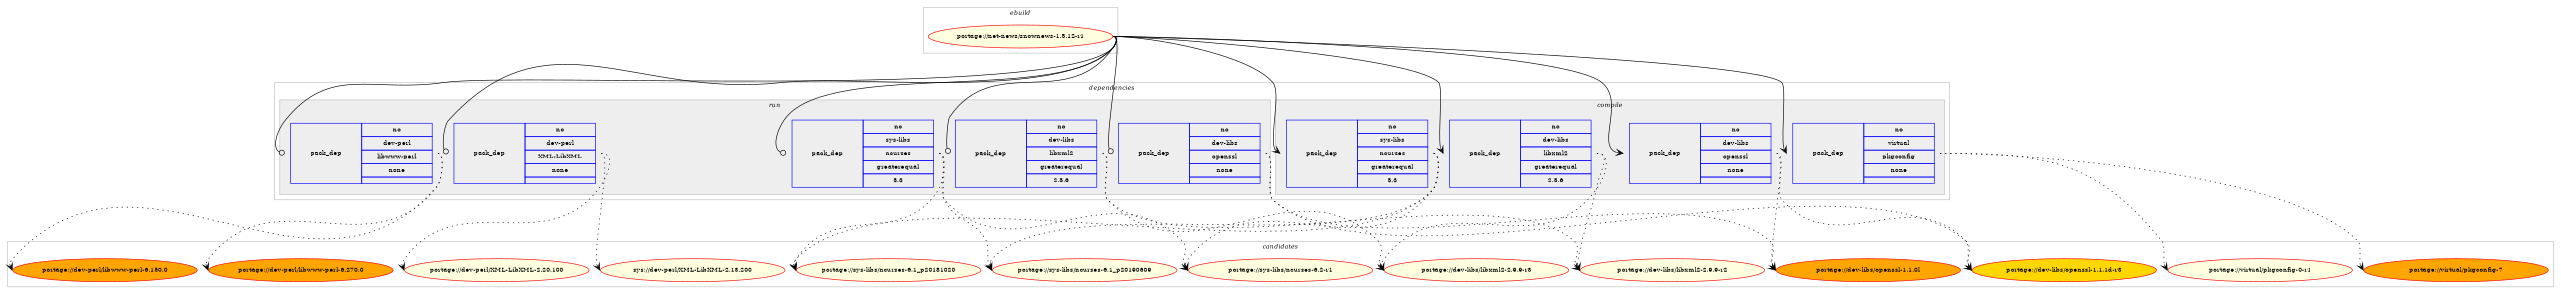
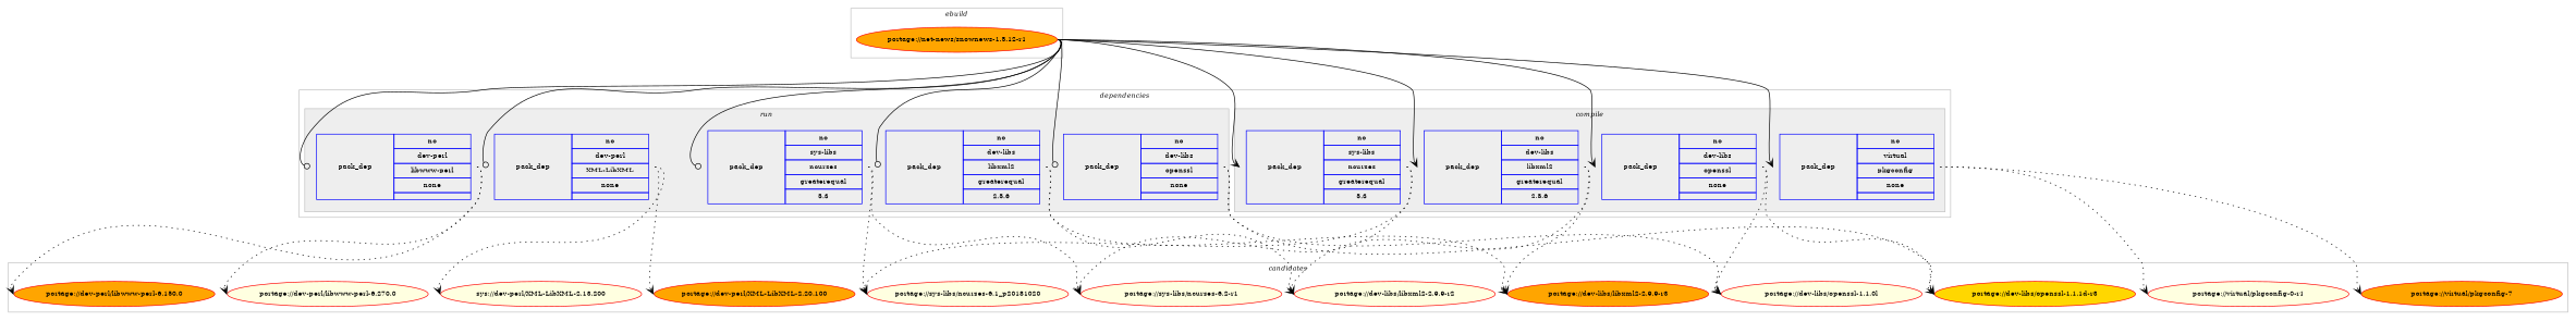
  digraph {
    compound=true
    concentrate=true
    fontname="DejaVu Serif"
    fontsize=10
    newrank=true
    rankdir=TB
    ranksep=1.5
    node [color=red fontname="DejaVu Serif" fontsize=10 style=filled]
    edge [arrowhead=vee fontname="DejaVu Serif" headport=w style=dotted tailport=e weight=100]
-   n1 [fillcolor=lightyellow label="portage://net-news/snownews-1.5.12-r1" width=4]
+   n1 [fillcolor=orange label="portage://net-news/snownews-1.5.12-r1" width=4]
    n2 [color=blue label=<<TABLE BORDER="0" CELLBORDER="1" CELLSPACING="0" CELLPADDING="4" WIDTH="220"><TR><TD ROWSPAN="6" CELLPADDING="30">pack_dep</TD></TR><TR><TD WIDTH="110">no</TD></TR><TR><TD>dev-libs</TD></TR><TR><TD>libxml2</TD></TR><TR><TD>greaterequal</TD></TR><TR><TD>2.5.6</TD></TR></TABLE>> shape=none style=""]
    n3 [color=blue label=<<TABLE BORDER="0" CELLBORDER="1" CELLSPACING="0" CELLPADDING="4" WIDTH="220"><TR><TD ROWSPAN="6" CELLPADDING="30">pack_dep</TD></TR><TR><TD WIDTH="110">no</TD></TR><TR><TD>dev-libs</TD></TR><TR><TD>openssl</TD></TR><TR><TD>none</TD></TR><TR><TD></TD></TR></TABLE>> shape=none style=""]
    n4 [color=blue label=<<TABLE BORDER="0" CELLBORDER="1" CELLSPACING="0" CELLPADDING="4" WIDTH="220"><TR><TD ROWSPAN="6" CELLPADDING="30">pack_dep</TD></TR><TR><TD WIDTH="110">no</TD></TR><TR><TD>sys-libs</TD></TR><TR><TD>ncurses</TD></TR><TR><TD>greaterequal</TD></TR><TR><TD>5.3</TD></TR></TABLE>> shape=none style=""]
    n5 [color=blue label=<<TABLE BORDER="0" CELLBORDER="1" CELLSPACING="0" CELLPADDING="4" WIDTH="220"><TR><TD ROWSPAN="6" CELLPADDING="30">pack_dep</TD></TR><TR><TD WIDTH="110">no</TD></TR><TR><TD>virtual</TD></TR><TR><TD>pkgconfig</TD></TR><TR><TD>none</TD></TR><TR><TD></TD></TR></TABLE>> shape=none style=""]
    n6 [color=blue label=<<TABLE BORDER="0" CELLBORDER="1" CELLSPACING="0" CELLPADDING="4" WIDTH="220"><TR><TD ROWSPAN="6" CELLPADDING="30">pack_dep</TD></TR><TR><TD WIDTH="110">no</TD></TR><TR><TD>dev-libs</TD></TR><TR><TD>libxml2</TD></TR><TR><TD>greaterequal</TD></TR><TR><TD>2.5.6</TD></TR></TABLE>> shape=none style=""]
    n7 [color=blue label=<<TABLE BORDER="0" CELLBORDER="1" CELLSPACING="0" CELLPADDING="4" WIDTH="220"><TR><TD ROWSPAN="6" CELLPADDING="30">pack_dep</TD></TR><TR><TD WIDTH="110">no</TD></TR><TR><TD>dev-libs</TD></TR><TR><TD>openssl</TD></TR><TR><TD>none</TD></TR><TR><TD></TD></TR></TABLE>> shape=none style=""]
    n8 [color=blue label=<<TABLE BORDER="0" CELLBORDER="1" CELLSPACING="0" CELLPADDING="4" WIDTH="220"><TR><TD ROWSPAN="6" CELLPADDING="30">pack_dep</TD></TR><TR><TD WIDTH="110">no</TD></TR><TR><TD>dev-perl</TD></TR><TR><TD>XML-LibXML</TD></TR><TR><TD>none</TD></TR><TR><TD></TD></TR></TABLE>> shape=none style=""]
    n9 [color=blue label=<<TABLE BORDER="0" CELLBORDER="1" CELLSPACING="0" CELLPADDING="4" WIDTH="220"><TR><TD ROWSPAN="6" CELLPADDING="30">pack_dep</TD></TR><TR><TD WIDTH="110">no</TD></TR><TR><TD>dev-perl</TD></TR><TR><TD>libwww-perl</TD></TR><TR><TD>none</TD></TR><TR><TD></TD></TR></TABLE>> shape=none style=""]
    n10 [color=blue label=<<TABLE BORDER="0" CELLBORDER="1" CELLSPACING="0" CELLPADDING="4" WIDTH="220"><TR><TD ROWSPAN="6" CELLPADDING="30">pack_dep</TD></TR><TR><TD WIDTH="110">no</TD></TR><TR><TD>sys-libs</TD></TR><TR><TD>ncurses</TD></TR><TR><TD>greaterequal</TD></TR><TR><TD>5.3</TD></TR></TABLE>> shape=none style=""]
    n11 [fillcolor=gold label="portage://dev-libs/openssl-1.1.1d-r3" width=4]
-   n12 [fillcolor=orange label="portage://dev-libs/openssl-1.1.0l" width=4]
-   n13 [fillcolor=lightyellow label="portage://dev-libs/libxml2-2.9.9-r3" width=4]
+   n12 [fillcolor=lightyellow label="portage://dev-libs/openssl-1.1.0l" width=4]
+   n13 [fillcolor=orange label="portage://dev-libs/libxml2-2.9.9-r3" width=4]
    n14 [fillcolor=lightyellow label="portage://dev-libs/libxml2-2.9.9-r2" width=4]
    n15 [fillcolor=lightyellow label="portage://sys-libs/ncurses-6.2-r1" width=4]
-   n16 [fillcolor=lightyellow label="portage://sys-libs/ncurses-6.1_p20190609" width=4]
    n17 [fillcolor=lightyellow label="portage://sys-libs/ncurses-6.1_p20181020" width=4]
    n18 [fillcolor=orange label="portage://virtual/pkgconfig-7" width=4]
    n19 [fillcolor=lightyellow label="portage://virtual/pkgconfig-0-r1" width=4]
-   n20 [fillcolor=lightyellow label="portage://dev-perl/XML-LibXML-2.20.100" width=4]
+   n20 [fillcolor=orange label="portage://dev-perl/XML-LibXML-2.20.100" width=4]
    n21 [fillcolor=lightyellow label="sys://dev-perl/XML-LibXML-2.13.200" width=4]
-   n22 [fillcolor=orange label="portage://dev-perl/libwww-perl-6.270.0" width=4]
+   n22 [fillcolor=lightyellow label="portage://dev-perl/libwww-perl-6.270.0" width=4]
    n23 [fillcolor=orange label="portage://dev-perl/libwww-perl-6.150.0" width=4]
    subgraph cluster_1 {
      color=gray
      label=<<i>ebuild</i>>
      rank=same
      n1
    }
    subgraph cluster_2 {
      color=gray
      label=<<i>dependencies</i>>
      subgraph cluster_3 {
        color=gray
        fillcolor="#eeeeee"
        label=<<i>compile</i>>
        style=filled
        subgraph sub_4 {
          color=gray
          fillcolor="#eeeeee"
          label=<<i>compile</i>>
          style=filled
          n2
        }
        subgraph sub_5 {
          color=gray
          fillcolor="#eeeeee"
          label=<<i>compile</i>>
          style=filled
          n3
        }
        subgraph sub_6 {
          color=gray
          fillcolor="#eeeeee"
          label=<<i>compile</i>>
          style=filled
          n4
        }
        subgraph sub_7 {
          color=gray
          fillcolor="#eeeeee"
          label=<<i>compile</i>>
          style=filled
          n5
        }
      }
      subgraph cluster_8 {
        color=gray
        fillcolor="#eeeeee"
        label=<<i>compile and run</i>>
        style=filled
      }
      subgraph cluster_9 {
        color=gray
        fillcolor="#eeeeee"
        label=<<i>run</i>>
        style=filled
        subgraph sub_10 {
          color=gray
          fillcolor="#eeeeee"
          label=<<i>run</i>>
          style=filled
          n6
        }
        subgraph sub_11 {
          color=gray
          fillcolor="#eeeeee"
          label=<<i>run</i>>
          style=filled
          n7
        }
        subgraph sub_12 {
          color=gray
          fillcolor="#eeeeee"
          label=<<i>run</i>>
          style=filled
          n8
        }
        subgraph sub_13 {
          color=gray
          fillcolor="#eeeeee"
          label=<<i>run</i>>
          style=filled
          n9
        }
        subgraph sub_14 {
          color=gray
          fillcolor="#eeeeee"
          label=<<i>run</i>>
          style=filled
          n10
        }
      }
    }
    subgraph cluster_15 {
      color=gray
      label=<<i>candidates</i>>
      rank=same
      subgraph sub_16 {
        color=black
        label=<<i>candidates</i>>
        nodesep=1
        rank=same
        n11
        n12
      }
      subgraph sub_17 {
        color=black
        label=<<i>candidates</i>>
        nodesep=1
        rank=same
        n13
        n14
      }
      subgraph sub_18 {
        color=black
        label=<<i>candidates</i>>
        nodesep=1
        rank=same
        n15
-       n16
        n17
      }
      subgraph sub_19 {
        color=black
        label=<<i>candidates</i>>
        nodesep=1
        rank=same
        n18
        n19
      }
      subgraph sub_20 {
        color=black
        label=<<i>candidates</i>>
        nodesep=1
        rank=same
        n13
        n14
      }
      subgraph sub_21 {
        color=black
        label=<<i>candidates</i>>
        nodesep=1
        rank=same
        n11
        n12
      }
      subgraph sub_22 {
        color=black
        label=<<i>candidates</i>>
        nodesep=1
        rank=same
        n20
        n21
      }
      subgraph sub_23 {
        color=black
        label=<<i>candidates</i>>
        nodesep=1
        rank=same
        n22
        n23
      }
      subgraph sub_24 {
        color=black
        label=<<i>candidates</i>>
        nodesep=1
        rank=same
        n15
-       n16
        n17
      }
    }
    n1 -> n2 [style=solid weight=20]
    n1 -> n3 [style=solid weight=20]
    n1 -> n4 [style=solid weight=20]
    n1 -> n5 [style=solid weight=20]
    n1 -> n6 [arrowhead=odot style=solid weight=20]
    n1 -> n7 [arrowhead=odot style=solid weight=20]
    n1 -> n8 [arrowhead=odot style=solid weight=20]
    n1 -> n9 [arrowhead=odot style=solid weight=20]
    n1 -> n10 [arrowhead=odot style=solid weight=20]
    n2 -> n13
    n2 -> n14
    n3 -> n11
    n3 -> n12
    n4 -> n15
-   n4 -> n16
    n4 -> n17
    n5 -> n18
    n5 -> n19
    n6 -> n13
    n6 -> n14
    n7 -> n11
    n7 -> n12
    n8 -> n20
    n8 -> n21
    n9 -> n22
    n9 -> n23
    n10 -> n15
-   n10 -> n16
    n10 -> n17
  }
